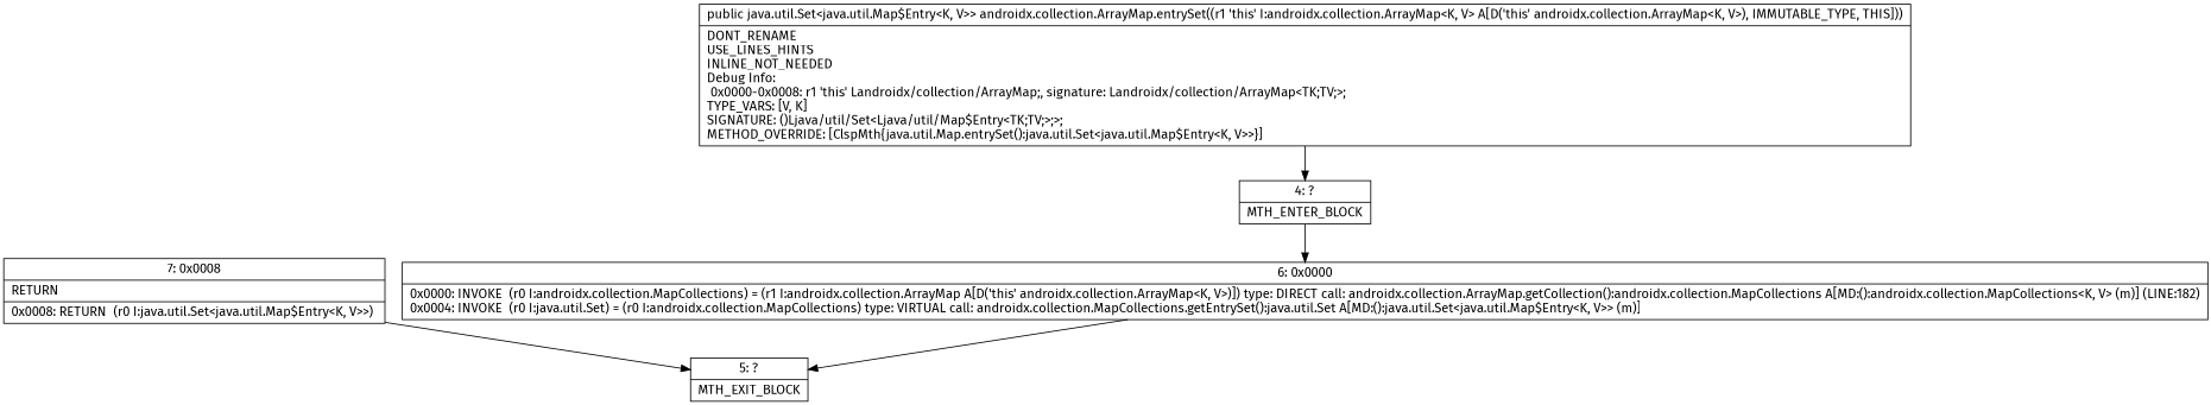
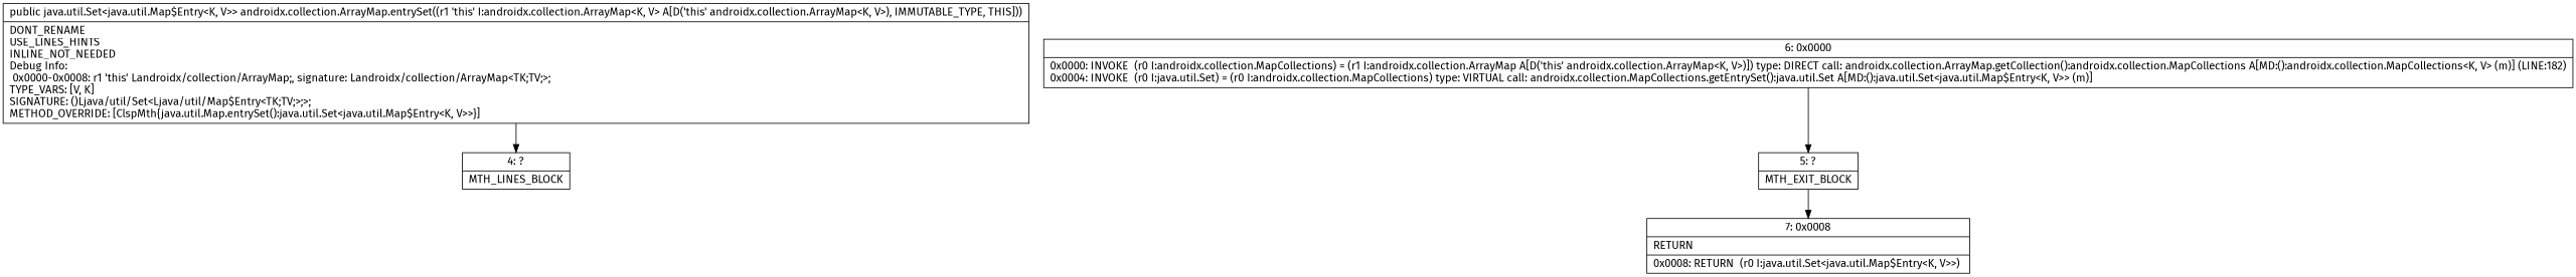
  digraph {
    fontname="Fira Sans"
    node [fontname="Fira Sans" shape=record]
    edge [fontname="Fira Sans"]
-   n1 [label="{4\:\ ?|MTH_ENTER_BLOCK\l}"]
+   n1 [label="{4\:\ ?|MTH_LINES_BLOCK\l}"]
    n2 [label="{6\:\ 0x0000|0x0000: INVOKE  (r0 I:androidx.collection.MapCollections) = (r1 I:androidx.collection.ArrayMap A[D('this' androidx.collection.ArrayMap\<K, V\>)]) type: DIRECT call: androidx.collection.ArrayMap.getCollection():androidx.collection.MapCollections A[MD:():androidx.collection.MapCollections\<K, V\> (m)] (LINE:182)\l0x0004: INVOKE  (r0 I:java.util.Set) = (r0 I:androidx.collection.MapCollections) type: VIRTUAL call: androidx.collection.MapCollections.getEntrySet():java.util.Set A[MD:():java.util.Set\<java.util.Map$Entry\<K, V\>\> (m)]\l}"]
    n3 [label="{5\:\ ?|MTH_EXIT_BLOCK\l}"]
    n4 [label="{7\:\ 0x0008|RETURN\l|0x0008: RETURN  (r0 I:java.util.Set\<java.util.Map$Entry\<K, V\>\>) \l}"]
    n5 [label="{public java.util.Set\<java.util.Map$Entry\<K, V\>\> androidx.collection.ArrayMap.entrySet((r1 'this' I:androidx.collection.ArrayMap\<K, V\> A[D('this' androidx.collection.ArrayMap\<K, V\>), IMMUTABLE_TYPE, THIS]))  | DONT_RENAME\lUSE_LINES_HINTS\lINLINE_NOT_NEEDED\lDebug Info:\l  0x0000\-0x0008: r1 'this' Landroidx\/collection\/ArrayMap;, signature: Landroidx\/collection\/ArrayMap\<TK;TV;\>;\lTYPE_VARS: [V, K]\lSIGNATURE: ()Ljava\/util\/Set\<Ljava\/util\/Map$Entry\<TK;TV;\>;\>;\lMETHOD_OVERRIDE: [ClspMth\{java.util.Map.entrySet():java.util.Set\<java.util.Map$Entry\<K, V\>\>\}]\l}"]
-   n1 -> n2
    n2 -> n3
-   n4 -> n3
+   n3 -> n4
    n5 -> n1
  }
